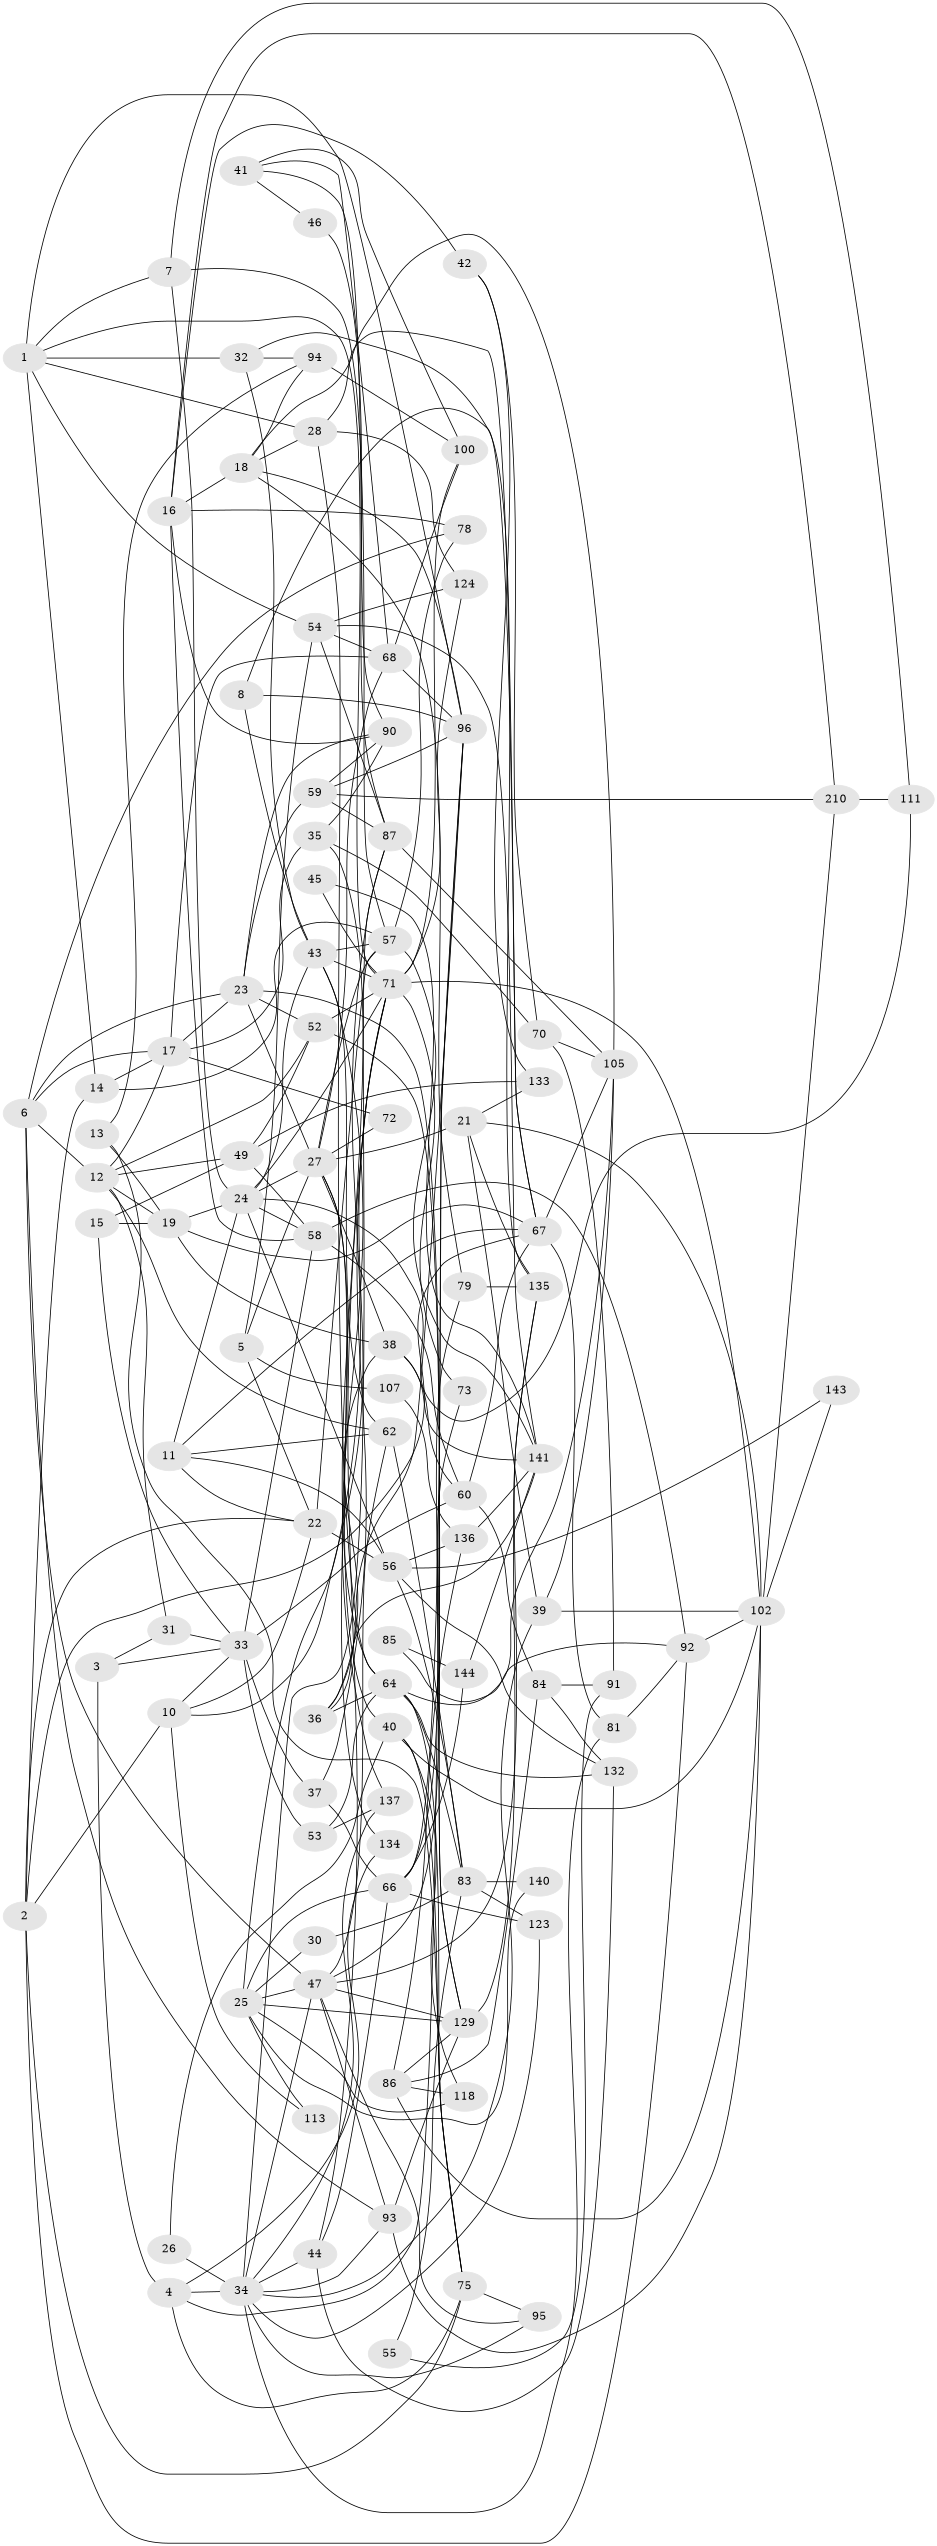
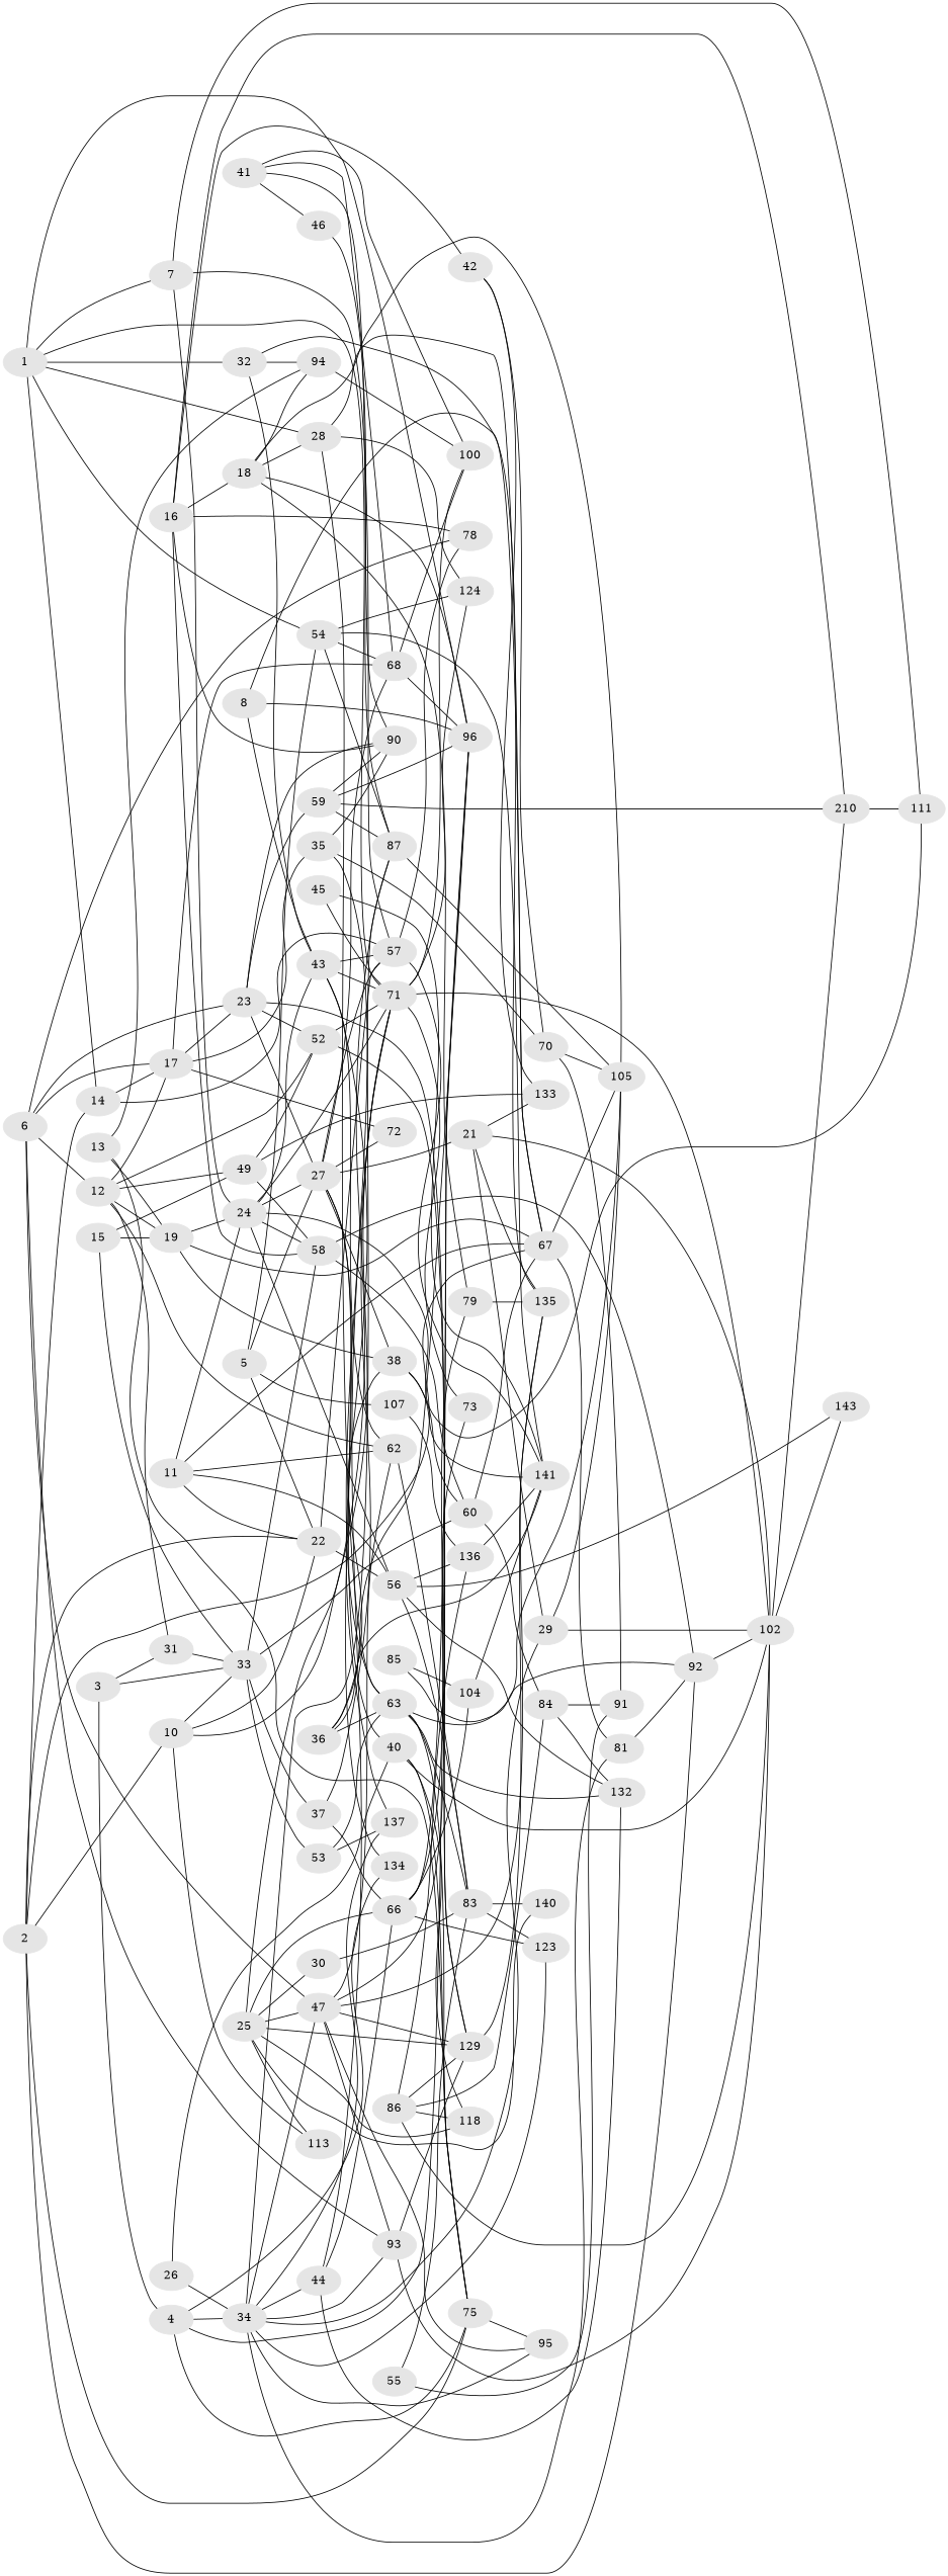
  graph {
    rankdir=LR
    node [color=gray90 style=filled]
    1 [super="+122"]
    7
    14
    28
    32
    54 [super="+115"]
    71 [super="+109"]
    96 [super="+106"]
    24 [super="+76"]
    57 [super="+101"]
    111
    17 [super="+20"]
    67 [super="+121"]
-   64 [super="+130"]
+   64 [super="+130" label=63]
    124
    43 [super="+65"]
    94
    135
    68 [super="+139"]
    87 [super="+138"]
    141 [super="+142"]
    102 [super="+125"]
    100
    73
    2 [super="+80"]
    10 [super="+74"]
    22 [super="+82"]
    75
    92 [super="+128"]
    33 [super="+98"]
    113
    56 [super="+114"]
    105 [super="+126"]
    81
    95
    4 [super="+48"]
    34 [super="+112"]
    134
    3
    31
    58
    37 [super="+97"]
    53 [super="+116"]
    60 [super="+108"]
    47 [super="+50"]
    93 [super="+119"]
-   39 [super="+120"]
+   39 [super="+120" label=29]
    44
    123
    137
    5
    27 [super="+88"]
    107
    72
    38 [super="+89"]
    40
    n57 [label=21]
    136
    6 [super="+9"]
    12
    23 [super="+117"]
    78
    62
    19 [super="+144"]
    49 [super="+63"]
    52 [super="+127"]
    35 [super="+51"]
    90 [super="+103"]
    59
    129
    8
    11 [super="+21"]
    83 [super="+131"]
    132
    143
    133
    13
    15
    16 [super="+99"]
    18 [super="+77"]
    42
    n82 [label=210]
    79
    70
    25 [super="+61"]
    30
    66 [super="+69"]
    118
    140
-   104 [label=144]
+   104
    26
    84
    91
    36
    41
    46
    45
    55
    85
    86
    1 -- 7
    1 -- 14
    1 -- 28
    1 -- 32
    1 -- 54
    1 -- 71
    1 -- 96
    7 -- 24
    7 -- 57
    7 -- 111
    14 -- 57
    14 -- 17
    28 -- 67
    28 -- 64
    28 -- 124
    32 -- 43
    32 -- 94
    32 -- 135
    54 -- 124
    54 -- 68
    54 -- 87
    54 -- 141
    71 -- 124
    71 -- 102
    71 -- 100
    71 -- 73
    24 -- 71
    24 -- 111
    24 -- 43
    24 -- 56
    24 -- 58
    24 -- 27
    57 -- 141
    57 -- 78
    17 -- 68
    17 -- 72
    17 -- 23
    17 -- 35
    67 -- 105
    67 -- 81
    64 -- 75
    64 -- 105
    64 -- 83
    64 -- 132
    43 -- 71
    43 -- 57
    43 -- 137
    43 -- 62
    94 -- 100
    68 -- 96
    68 -- 100
    87 -- 105
    102 -- 143
    102 -- n82
    2 -- 14
    2 -- 67
    2 -- 10
    2 -- 22
    2 -- 75
    2 -- 92
    10 -- 71
    10 -- 22
    10 -- 33
    10 -- 113
    22 -- 57
    22 -- 56
    75 -- 95
    92 -- 102
    33 -- 58
    33 -- 37
    33 -- 53
    33 -- 60
    56 -- 136
    56 -- 83
    56 -- 132
    56 -- 143
    81 -- 92
    4 -- 96
    4 -- 75
    4 -- 34
    4 -- 134
    34 -- 87
    34 -- 81
    34 -- 95
    34 -- 47
    34 -- 93
    34 -- 39
    34 -- 44
    34 -- 123
    34 -- 137
    3 -- 33
    3 -- 4
    3 -- 31
    31 -- 33
    58 -- 92
    58 -- 60
    37 -- 71
    37 -- 66
    53 -- 64
    53 -- 137
    60 -- 67
    60 -- 84
    47 -- 135
    47 -- 73
    47 -- 95
    47 -- 93
    47 -- 62
    47 -- 129
    93 -- 102
    93 -- 129
    39 -- 102
    39 -- 105
    44 -- 71
    44 -- 132
    44 -- 66
    5 -- 54
    5 -- 22
    5 -- 27
    5 -- 107
    27 -- 57
    27 -- 68
    27 -- 134
    27 -- 72
    27 -- 38
    27 -- 40
    27 -- n57
    107 -- 136
    38 -- 141
    38 -- 60
    40 -- 102
    40 -- 75
    40 -- 118
    n57 -- 135
    n57 -- 102
    n57 -- 39
    n57 -- 133
    136 -- 141
    6 -- 17
    6 -- 47
    6 -- 93
    6 -- 12
    6 -- 23
    6 -- 78
    12 -- 17
    12 -- 31
    12 -- 62
    12 -- 19
    12 -- 49
    12 -- 52
    23 -- 27
    23 -- 52
    23 -- 90
    23 -- 59
    23 -- 129
    62 -- 83
    19 -- 24
    19 -- 67
    19 -- 38
    49 -- 58
    49 -- 52
    49 -- 133
    52 -- 71
    52 -- 129
    35 -- 64
    35 -- 90
    35 -- 70
    59 -- 96
    59 -- 87
    59 -- 90
    59 -- n82
    129 -- 135
    8 -- 96
    8 -- 67
    8 -- 43
    11 -- 24
    11 -- 67
    11 -- 22
    11 -- 56
    11 -- 62
    83 -- 123
    83 -- 140
    13 -- 94
    13 -- 75
    13 -- 19
    15 -- 33
    15 -- 19
    15 -- 49
    16 -- 58
    16 -- 78
    16 -- 90
    16 -- 18
    16 -- 42
    16 -- n82
    18 -- 28
    18 -- 96
    18 -- 94
    18 -- 105
    18 -- 79
    42 -- 133
    42 -- 70
    n82 -- 111
    79 -- 135
    70 -- 105
    70 -- 91
    25 -- 87
    25 -- 113
    25 -- 47
    25 -- 129
    25 -- 30
    25 -- 66
    25 -- 118
    25 -- 140
    30 -- 83
    66 -- 96
    66 -- 123
    66 -- 79
    66 -- 104
    104 -- 141
    26 -- 34
    26 -- 40
    84 -- 132
    84 -- 91
    36 -- 96
    36 -- 64
    36 -- 141
    36 -- 38
    41 -- 68
    41 -- 100
    41 -- 90
    41 -- 46
    46 -- 87
    45 -- 71
    45 -- 141
    55 -- 83
    55 -- 91
    85 -- 92
    85 -- 104
    86 -- 102
    86 -- 136
    86 -- 129
    86 -- 118
    86 -- 84
  }
